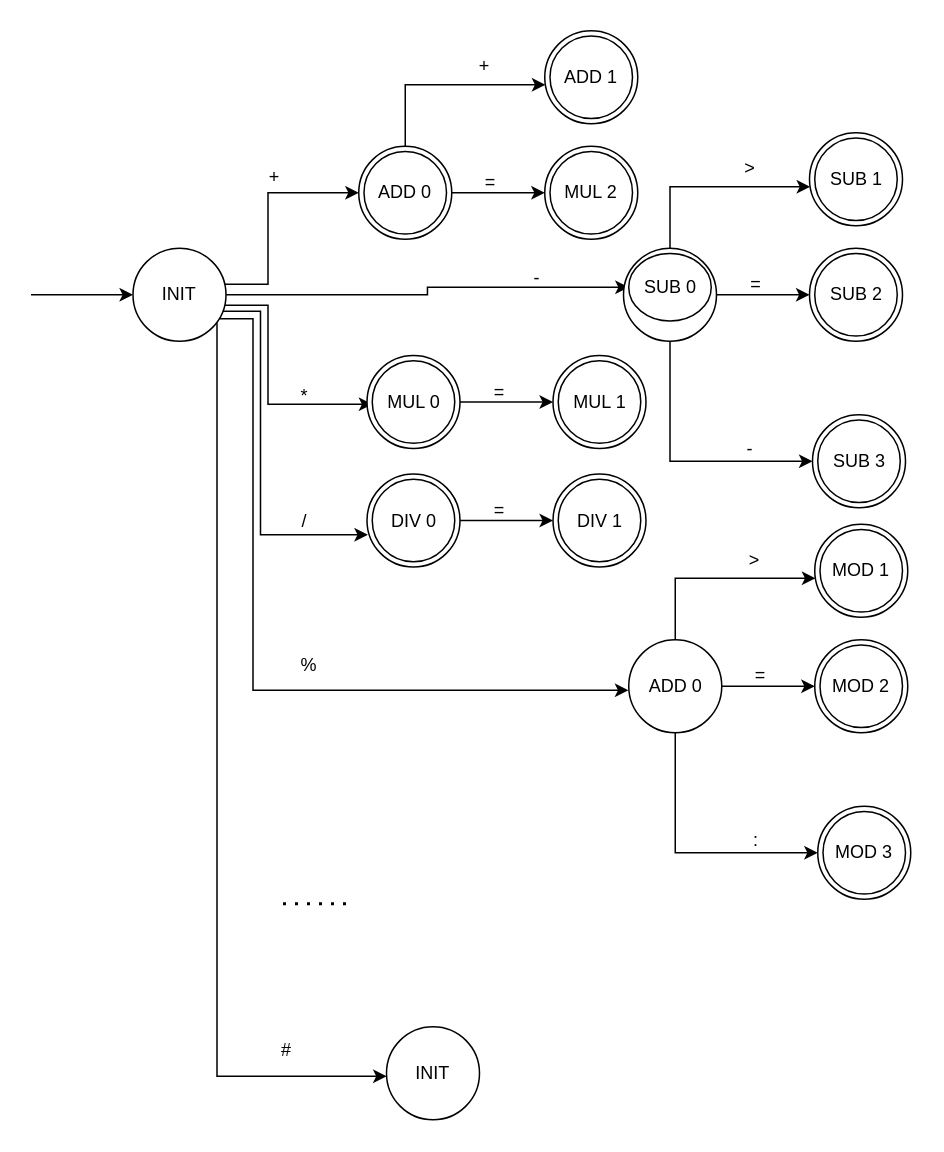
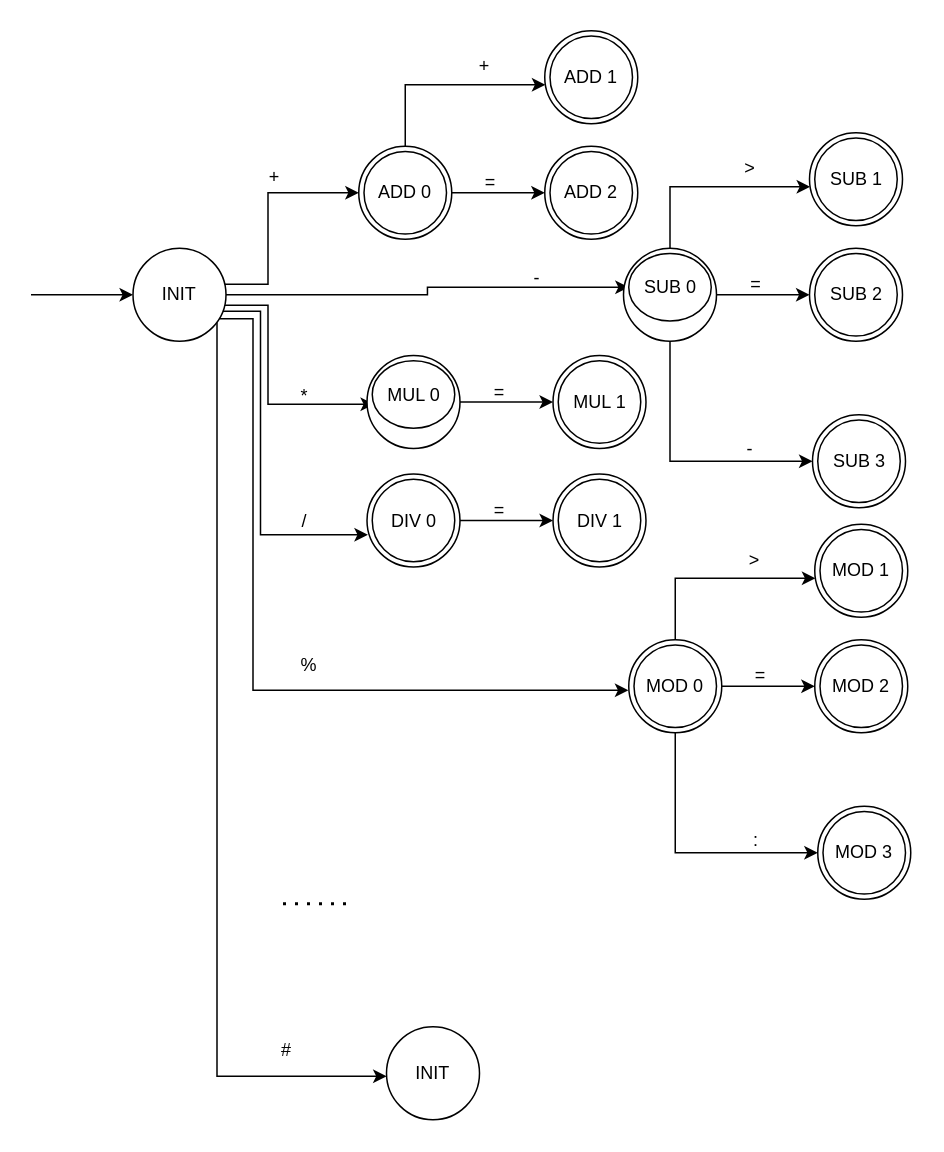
  <mxCell id="0" />
  <mxCell id="1" parent="0" />
  <mxCell id="2" style="edgeStyle=orthogonalEdgeStyle;rounded=0;orthogonalLoop=1;jettySize=auto;html=1;" edge="1" parent="1" source="8" target="12"><mxGeometry relative="1" as="geometry"><Array as="points"><mxPoint x="178" y="189" /><mxPoint x="178" y="128" /></Array></mxGeometry></mxCell>
  <mxCell id="3" style="edgeStyle=orthogonalEdgeStyle;rounded=0;orthogonalLoop=1;jettySize=auto;html=1;entryX=0;entryY=0.5;entryDx=0;entryDy=0;" edge="1" parent="1" source="8" target="30"><mxGeometry relative="1" as="geometry" /></mxCell>
  <mxCell id="4" style="edgeStyle=orthogonalEdgeStyle;rounded=0;orthogonalLoop=1;jettySize=auto;html=1;" edge="1" parent="1" source="8" target="41"><mxGeometry relative="1" as="geometry"><Array as="points"><mxPoint x="178" y="203" /><mxPoint x="178" y="269" /></Array></mxGeometry></mxCell>
  <mxCell id="5" style="edgeStyle=orthogonalEdgeStyle;rounded=0;orthogonalLoop=1;jettySize=auto;html=1;entryX=-0.053;entryY=0.673;entryDx=0;entryDy=0;entryPerimeter=0;" edge="1" parent="1" source="8" target="47"><mxGeometry relative="1" as="geometry"><Array as="points"><mxPoint x="173" y="207" /><mxPoint x="173" y="356" /></Array></mxGeometry></mxCell>
  <mxCell id="6" style="edgeStyle=orthogonalEdgeStyle;rounded=0;orthogonalLoop=1;jettySize=auto;html=1;entryX=-0.004;entryY=0.543;entryDx=0;entryDy=0;entryPerimeter=0;" edge="1" parent="1" source="8" target="53"><mxGeometry relative="1" as="geometry"><mxPoint x="400" y="450" as="targetPoint" /><Array as="points"><mxPoint x="168" y="212" /><mxPoint x="168" y="459" /><mxPoint x="418" y="459" /></Array></mxGeometry></mxCell>
  <mxCell id="7" style="edgeStyle=orthogonalEdgeStyle;rounded=0;orthogonalLoop=1;jettySize=auto;html=1;" edge="1" parent="1" source="8" target="66"><mxGeometry relative="1" as="geometry"><Array as="points"><mxPoint x="144" y="717" /></Array></mxGeometry></mxCell>
  <mxCell id="8" value="INIT" style="ellipse;whiteSpace=wrap;html=1;aspect=fixed;" vertex="1" parent="1"><mxGeometry x="88" y="165" width="62" height="62" as="geometry" /></mxCell>
  <mxCell id="9" value="" style="endArrow=classic;html=1;rounded=0;" edge="1" parent="1"><mxGeometry width="50" height="50" relative="1" as="geometry"><mxPoint x="20" y="196" as="sourcePoint" /><mxPoint x="88" y="196" as="targetPoint" /></mxGeometry></mxCell>
  <mxCell id="10" style="edgeStyle=orthogonalEdgeStyle;rounded=0;orthogonalLoop=1;jettySize=auto;html=1;" edge="1" parent="1" source="12" target="14"><mxGeometry relative="1" as="geometry"><Array as="points"><mxPoint x="269.5" y="56" /></Array></mxGeometry></mxCell>
  <mxCell id="11" style="edgeStyle=orthogonalEdgeStyle;rounded=0;orthogonalLoop=1;jettySize=auto;html=1;" edge="1" parent="1" source="12" target="16"><mxGeometry relative="1" as="geometry" /></mxCell>
  <mxCell id="12" value="ADD 0" style="ellipse;whiteSpace=wrap;html=1;aspect=fixed;" vertex="1" parent="1"><mxGeometry x="238.5" y="97" width="62" height="62" as="geometry" /></mxCell>
  <mxCell id="13" value="+" style="text;html=1;align=center;verticalAlign=middle;resizable=0;points=[];autosize=1;strokeColor=none;fillColor=none;" vertex="1" parent="1"><mxGeometry x="169.5" y="105" width="25" height="26" as="geometry" /></mxCell>
  <mxCell id="14" value="ADD 1" style="ellipse;whiteSpace=wrap;html=1;aspect=fixed;" vertex="1" parent="1"><mxGeometry x="362.5" y="20" width="62" height="62" as="geometry" /></mxCell>
  <mxCell id="15" value="+" style="text;html=1;align=center;verticalAlign=middle;resizable=0;points=[];autosize=1;strokeColor=none;fillColor=none;" vertex="1" parent="1"><mxGeometry x="309.5" y="31" width="25" height="26" as="geometry" /></mxCell>
  <mxCell id="16" value="ADD 3" style="ellipse;whiteSpace=wrap;html=1;aspect=fixed;" vertex="1" parent="1"><mxGeometry x="362.5" y="97" width="62" height="62" as="geometry" /></mxCell>
  <mxCell id="17" value="=" style="text;html=1;align=center;verticalAlign=middle;resizable=0;points=[];autosize=1;strokeColor=none;fillColor=none;" vertex="1" parent="1"><mxGeometry x="313.5" y="108" width="25" height="26" as="geometry" /></mxCell>
  <mxCell id="18" value="ADD 0" style="ellipse;whiteSpace=wrap;html=1;aspect=fixed;" vertex="1" parent="1"><mxGeometry x="242" y="100.5" width="55" height="55" as="geometry" /></mxCell>
  <mxCell id="19" value="ADD 1" style="ellipse;whiteSpace=wrap;html=1;aspect=fixed;" vertex="1" parent="1"><mxGeometry x="366" y="23.5" width="55" height="55" as="geometry" /></mxCell>
- <mxCell id="20" value="MUL 2" style="ellipse;whiteSpace=wrap;html=1;aspect=fixed;" vertex="1" parent="1"><mxGeometry x="366" y="100.5" width="55" height="55" as="geometry" /></mxCell>
+ <mxCell id="20" value="ADD 2" style="ellipse;whiteSpace=wrap;html=1;aspect=fixed;" vertex="1" parent="1"><mxGeometry x="366" y="100.5" width="55" height="55" as="geometry" /></mxCell>
  <mxCell id="21" style="edgeStyle=orthogonalEdgeStyle;rounded=0;orthogonalLoop=1;jettySize=auto;html=1;" edge="1" parent="1" source="24" target="26"><mxGeometry relative="1" as="geometry"><Array as="points"><mxPoint x="446" y="124" /></Array></mxGeometry></mxCell>
  <mxCell id="22" style="edgeStyle=orthogonalEdgeStyle;rounded=0;orthogonalLoop=1;jettySize=auto;html=1;" edge="1" parent="1" source="24" target="28"><mxGeometry relative="1" as="geometry" /></mxCell>
  <mxCell id="23" style="edgeStyle=orthogonalEdgeStyle;rounded=0;orthogonalLoop=1;jettySize=auto;html=1;" edge="1" parent="1" source="24" target="33"><mxGeometry relative="1" as="geometry"><Array as="points"><mxPoint x="446" y="307" /></Array></mxGeometry></mxCell>
  <mxCell id="24" value="ADD 0" style="ellipse;whiteSpace=wrap;html=1;aspect=fixed;" vertex="1" parent="1"><mxGeometry x="415" y="165" width="62" height="62" as="geometry" /></mxCell>
  <mxCell id="25" value="-" style="text;html=1;align=center;verticalAlign=middle;resizable=0;points=[];autosize=1;strokeColor=none;fillColor=none;" vertex="1" parent="1"><mxGeometry x="346" y="172" width="22" height="26" as="geometry" /></mxCell>
  <mxCell id="26" value="ADD 1" style="ellipse;whiteSpace=wrap;html=1;aspect=fixed;" vertex="1" parent="1"><mxGeometry x="539" y="88" width="62" height="62" as="geometry" /></mxCell>
  <mxCell id="27" value="&amp;gt;" style="text;html=1;align=center;verticalAlign=middle;resizable=0;points=[];autosize=1;strokeColor=none;fillColor=none;" vertex="1" parent="1"><mxGeometry x="486" y="99" width="25" height="26" as="geometry" /></mxCell>
  <mxCell id="28" value="ADD 3" style="ellipse;whiteSpace=wrap;html=1;aspect=fixed;" vertex="1" parent="1"><mxGeometry x="539" y="165" width="62" height="62" as="geometry" /></mxCell>
  <mxCell id="29" value="=" style="text;html=1;align=center;verticalAlign=middle;resizable=0;points=[];autosize=1;strokeColor=none;fillColor=none;" vertex="1" parent="1"><mxGeometry x="490" y="176" width="25" height="26" as="geometry" /></mxCell>
  <mxCell id="30" value="SUB 0" style="ellipse;whiteSpace=wrap;html=1;aspect=fixed;" vertex="1" parent="1"><mxGeometry x="418.5" y="168.5" width="55" height="45" as="geometry" /></mxCell>
  <mxCell id="31" value="SUB 1" style="ellipse;whiteSpace=wrap;html=1;aspect=fixed;" vertex="1" parent="1"><mxGeometry x="542.5" y="91.5" width="55" height="55" as="geometry" /></mxCell>
  <mxCell id="32" value="SUB 2" style="ellipse;whiteSpace=wrap;html=1;aspect=fixed;" vertex="1" parent="1"><mxGeometry x="542.5" y="168.5" width="55" height="55" as="geometry" /></mxCell>
  <mxCell id="33" value="ADD 0" style="ellipse;whiteSpace=wrap;html=1;aspect=fixed;" vertex="1" parent="1"><mxGeometry x="541" y="276" width="62" height="62" as="geometry" /></mxCell>
  <mxCell id="34" value="SUB 3" style="ellipse;whiteSpace=wrap;html=1;aspect=fixed;" vertex="1" parent="1"><mxGeometry x="544.5" y="279.5" width="55" height="55" as="geometry" /></mxCell>
  <mxCell id="35" value="-" style="text;html=1;align=center;verticalAlign=middle;resizable=0;points=[];autosize=1;strokeColor=none;fillColor=none;" vertex="1" parent="1"><mxGeometry x="487.5" y="286" width="22" height="26" as="geometry" /></mxCell>
  <mxCell id="36" style="edgeStyle=orthogonalEdgeStyle;rounded=0;orthogonalLoop=1;jettySize=auto;html=1;" edge="1" parent="1" source="37" target="39"><mxGeometry relative="1" as="geometry" /></mxCell>
  <mxCell id="37" value="ADD 0" style="ellipse;whiteSpace=wrap;html=1;aspect=fixed;" vertex="1" parent="1"><mxGeometry x="244" y="236.5" width="62" height="62" as="geometry" /></mxCell>
  <mxCell id="38" value="*" style="text;html=1;align=center;verticalAlign=middle;resizable=0;points=[];autosize=1;strokeColor=none;fillColor=none;" vertex="1" parent="1"><mxGeometry x="190" y="250.5" width="23" height="26" as="geometry" /></mxCell>
  <mxCell id="39" value="ADD 3" style="ellipse;whiteSpace=wrap;html=1;aspect=fixed;" vertex="1" parent="1"><mxGeometry x="368" y="236.5" width="62" height="62" as="geometry" /></mxCell>
  <mxCell id="40" value="=" style="text;html=1;align=center;verticalAlign=middle;resizable=0;points=[];autosize=1;strokeColor=none;fillColor=none;" vertex="1" parent="1"><mxGeometry x="319" y="247.5" width="25" height="26" as="geometry" /></mxCell>
- <mxCell id="41" value="MUL 0" style="ellipse;whiteSpace=wrap;html=1;aspect=fixed;" vertex="1" parent="1"><mxGeometry x="247.5" y="240" width="55" height="55" as="geometry" /></mxCell>
+ <mxCell id="41" value="MUL 0" style="ellipse;whiteSpace=wrap;html=1;aspect=fixed;" vertex="1" parent="1"><mxGeometry x="247.5" y="240" width="55" height="45" as="geometry" /></mxCell>
  <mxCell id="42" value="MUL 1" style="ellipse;whiteSpace=wrap;html=1;aspect=fixed;" vertex="1" parent="1"><mxGeometry x="371.5" y="240" width="55" height="55" as="geometry" /></mxCell>
  <mxCell id="43" style="edgeStyle=orthogonalEdgeStyle;rounded=0;orthogonalLoop=1;jettySize=auto;html=1;" edge="1" parent="1" source="44" target="45"><mxGeometry relative="1" as="geometry" /></mxCell>
  <mxCell id="44" value="ADD 0" style="ellipse;whiteSpace=wrap;html=1;aspect=fixed;" vertex="1" parent="1"><mxGeometry x="244" y="315.5" width="62" height="62" as="geometry" /></mxCell>
  <mxCell id="45" value="ADD 3" style="ellipse;whiteSpace=wrap;html=1;aspect=fixed;" vertex="1" parent="1"><mxGeometry x="368" y="315.5" width="62" height="62" as="geometry" /></mxCell>
  <mxCell id="46" value="=" style="text;html=1;align=center;verticalAlign=middle;resizable=0;points=[];autosize=1;strokeColor=none;fillColor=none;" vertex="1" parent="1"><mxGeometry x="319" y="326.5" width="25" height="26" as="geometry" /></mxCell>
  <mxCell id="47" value="DIV 0" style="ellipse;whiteSpace=wrap;html=1;aspect=fixed;" vertex="1" parent="1"><mxGeometry x="247.5" y="319" width="55" height="55" as="geometry" /></mxCell>
  <mxCell id="48" value="DIV 1" style="ellipse;whiteSpace=wrap;html=1;aspect=fixed;" vertex="1" parent="1"><mxGeometry x="371.5" y="319" width="55" height="55" as="geometry" /></mxCell>
  <mxCell id="49" value="/" style="text;html=1;align=center;verticalAlign=middle;resizable=0;points=[];autosize=1;strokeColor=none;fillColor=none;" vertex="1" parent="1"><mxGeometry x="191" y="333.5" width="21" height="26" as="geometry" /></mxCell>
  <mxCell id="50" style="edgeStyle=orthogonalEdgeStyle;rounded=0;orthogonalLoop=1;jettySize=auto;html=1;" edge="1" parent="1" source="53" target="54"><mxGeometry relative="1" as="geometry"><Array as="points"><mxPoint x="449.5" y="385" /></Array></mxGeometry></mxCell>
  <mxCell id="51" style="edgeStyle=orthogonalEdgeStyle;rounded=0;orthogonalLoop=1;jettySize=auto;html=1;" edge="1" parent="1" source="53" target="56"><mxGeometry relative="1" as="geometry" /></mxCell>
  <mxCell id="52" style="edgeStyle=orthogonalEdgeStyle;rounded=0;orthogonalLoop=1;jettySize=auto;html=1;" edge="1" parent="1" source="53" target="61"><mxGeometry relative="1" as="geometry"><Array as="points"><mxPoint x="449.5" y="568" /></Array></mxGeometry></mxCell>
  <mxCell id="53" value="ADD 0" style="ellipse;whiteSpace=wrap;html=1;aspect=fixed;" vertex="1" parent="1"><mxGeometry x="418.5" y="426" width="62" height="62" as="geometry" /></mxCell>
  <mxCell id="54" value="ADD 1" style="ellipse;whiteSpace=wrap;html=1;aspect=fixed;" vertex="1" parent="1"><mxGeometry x="542.5" y="349" width="62" height="62" as="geometry" /></mxCell>
  <mxCell id="55" value="&amp;gt;" style="text;html=1;align=center;verticalAlign=middle;resizable=0;points=[];autosize=1;strokeColor=none;fillColor=none;" vertex="1" parent="1"><mxGeometry x="489.5" y="360" width="25" height="26" as="geometry" /></mxCell>
  <mxCell id="56" value="ADD 3" style="ellipse;whiteSpace=wrap;html=1;aspect=fixed;" vertex="1" parent="1"><mxGeometry x="542.5" y="426" width="62" height="62" as="geometry" /></mxCell>
  <mxCell id="57" value="=" style="text;html=1;align=center;verticalAlign=middle;resizable=0;points=[];autosize=1;strokeColor=none;fillColor=none;" vertex="1" parent="1"><mxGeometry x="493.5" y="437" width="25" height="26" as="geometry" /></mxCell>
+ <mxCell id="58" value="MOD 0" style="ellipse;whiteSpace=wrap;html=1;aspect=fixed;" vertex="1" parent="1"><mxGeometry x="422" y="429.5" width="55" height="55" as="geometry" /></mxCell>
  <mxCell id="59" value="MOD 1" style="ellipse;whiteSpace=wrap;html=1;aspect=fixed;" vertex="1" parent="1"><mxGeometry x="546" y="352.5" width="55" height="55" as="geometry" /></mxCell>
  <mxCell id="60" value="MOD 2" style="ellipse;whiteSpace=wrap;html=1;aspect=fixed;" vertex="1" parent="1"><mxGeometry x="546" y="429.5" width="55" height="55" as="geometry" /></mxCell>
  <mxCell id="61" value="ADD 0" style="ellipse;whiteSpace=wrap;html=1;aspect=fixed;" vertex="1" parent="1"><mxGeometry x="544.5" y="537" width="62" height="62" as="geometry" /></mxCell>
  <mxCell id="62" value="MOD 3" style="ellipse;whiteSpace=wrap;html=1;aspect=fixed;" vertex="1" parent="1"><mxGeometry x="548" y="540.5" width="55" height="55" as="geometry" /></mxCell>
  <mxCell id="63" value=":" style="text;html=1;align=center;verticalAlign=middle;resizable=0;points=[];autosize=1;strokeColor=none;fillColor=none;" vertex="1" parent="1"><mxGeometry x="492" y="547" width="21" height="26" as="geometry" /></mxCell>
  <mxCell id="64" value="%" style="text;html=1;align=center;verticalAlign=middle;resizable=0;points=[];autosize=1;strokeColor=none;fillColor=none;" vertex="1" parent="1"><mxGeometry x="190" y="429.5" width="29" height="26" as="geometry" /></mxCell>
  <mxCell id="65" value="" style="endArrow=none;dashed=1;html=1;dashPattern=1 3;strokeWidth=2;rounded=0;" edge="1" parent="1"><mxGeometry width="50" height="50" relative="1" as="geometry"><mxPoint x="188" y="602" as="sourcePoint" /><mxPoint x="234.5" y="602" as="targetPoint" /></mxGeometry></mxCell>
  <mxCell id="66" value="INIT" style="ellipse;whiteSpace=wrap;html=1;aspect=fixed;" vertex="1" parent="1"><mxGeometry x="257" y="684" width="62" height="62" as="geometry" /></mxCell>
  <mxCell id="67" value="#" style="text;html=1;align=center;verticalAlign=middle;resizable=0;points=[];autosize=1;strokeColor=none;fillColor=none;" vertex="1" parent="1"><mxGeometry x="177" y="687" width="25" height="26" as="geometry" /></mxCell>
